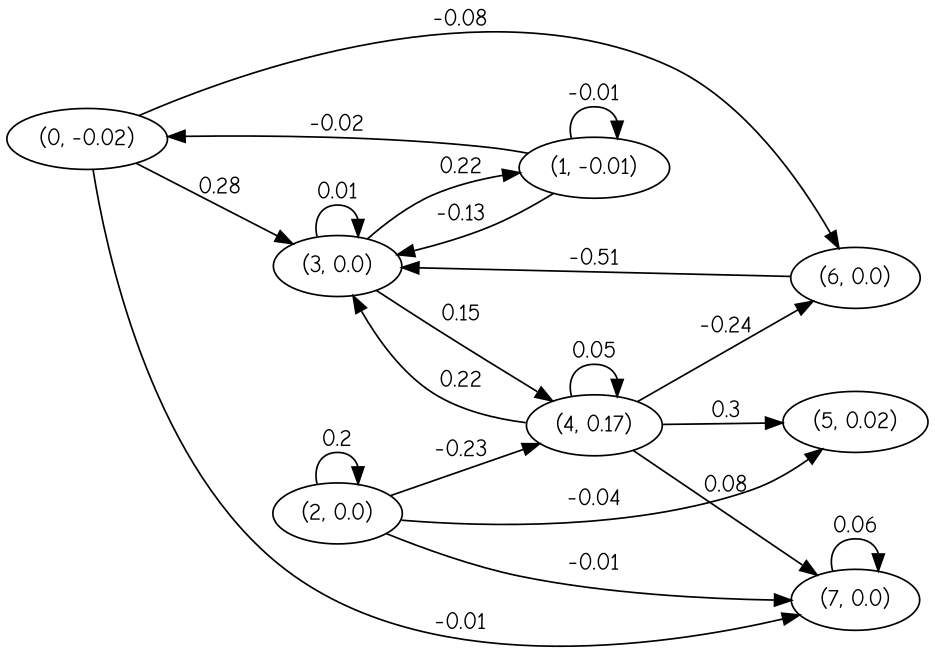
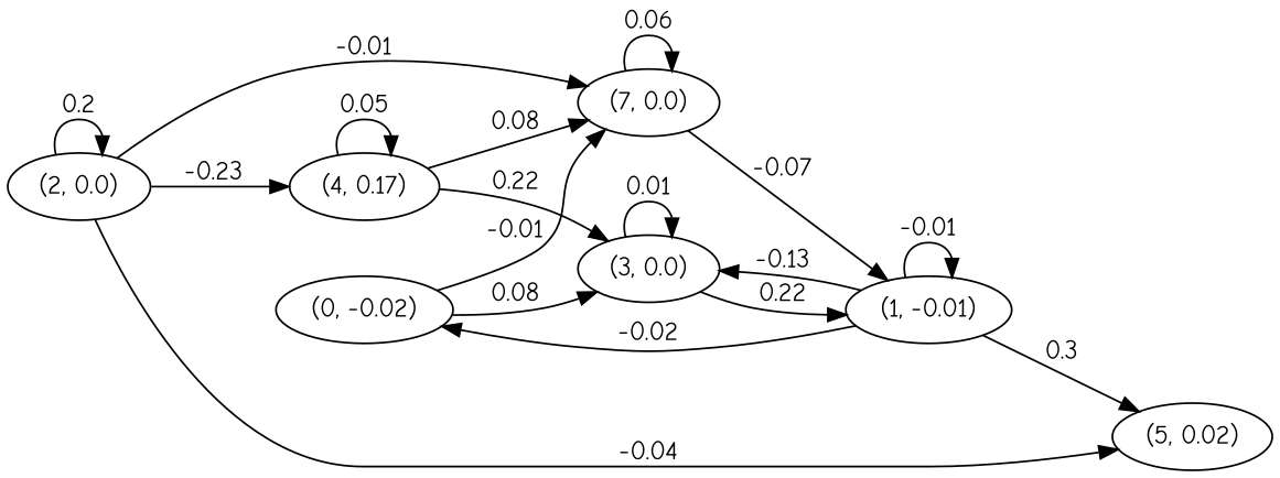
  digraph {
    fontname="Comic Neue"
    rankdir=LR
    node [fontname="Comic Neue"]
    edge [fontname="Comic Neue"]
    n1 [label="(0, -0.02)"]
    n2 [label="(3, 0.0)"]
-   n3 [label="(6, 0.0)"]
    n4 [label="(7, 0.0)"]
    n5 [label="(1, -0.01)"]
    n6 [label="(5, 0.02)"]
    n7 [label="(4, 0.17)"]
    n8 [label="(2, 0.0)"]
-   n1 -> n2 [label=0.28]
-   n1 -> n3 [label=-0.08]
+   n1 -> n2 [label=0.08]
    n1 -> n4 [label=-0.01]
    n2 -> n2 [label=0.01]
    n2 -> n5 [label=0.22]
-   n2 -> n7 [label=0.15]
-   n3 -> n2 [label=-0.51]
    n4 -> n4 [label=0.06]
+   n4 -> n5 [label=-0.07]
    n5 -> n1 [label=-0.02]
    n5 -> n2 [label=-0.13]
    n5 -> n5 [label=-0.01]
-   n7 -> n6 [label=0.3]
+   n5 -> n6 [label=0.3]
    n7 -> n2 [label=0.22]
-   n7 -> n3 [label=-0.24]
    n7 -> n4 [label=0.08]
    n7 -> n7 [label=0.05]
    n8 -> n4 [label=-0.01]
    n8 -> n6 [label=-0.04]
    n8 -> n7 [label=-0.23]
    n8 -> n8 [label=0.2]
  }
